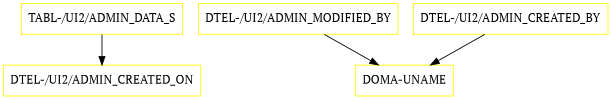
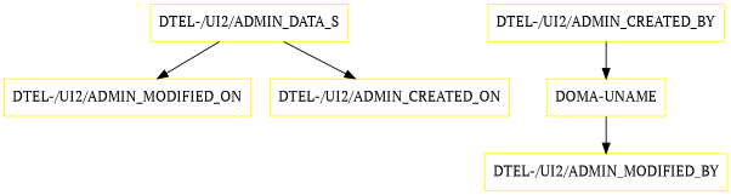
  digraph {
    fontname="PT Serif"
    node [color=yellow fontname="PT Serif" shape=box]
    edge [fontname="PT Serif"]
-   "TABL-/UI2/ADMIN_DATA_S"
+   "TABL-/UI2/ADMIN_DATA_S" [label="DTEL-/UI2/ADMIN_DATA_S"]
+   "DTEL-/UI2/ADMIN_MODIFIED_ON"
    "DTEL-/UI2/ADMIN_CREATED_ON"
    "DTEL-/UI2/ADMIN_MODIFIED_BY"
    "DOMA-UNAME"
    "DTEL-/UI2/ADMIN_CREATED_BY"
+   "TABL-/UI2/ADMIN_DATA_S" -> "DTEL-/UI2/ADMIN_MODIFIED_ON"
    "TABL-/UI2/ADMIN_DATA_S" -> "DTEL-/UI2/ADMIN_CREATED_ON"
-   "DTEL-/UI2/ADMIN_MODIFIED_BY" -> "DOMA-UNAME"
+   "DOMA-UNAME" -> "DTEL-/UI2/ADMIN_MODIFIED_BY"
    "DTEL-/UI2/ADMIN_CREATED_BY" -> "DOMA-UNAME"
  }
